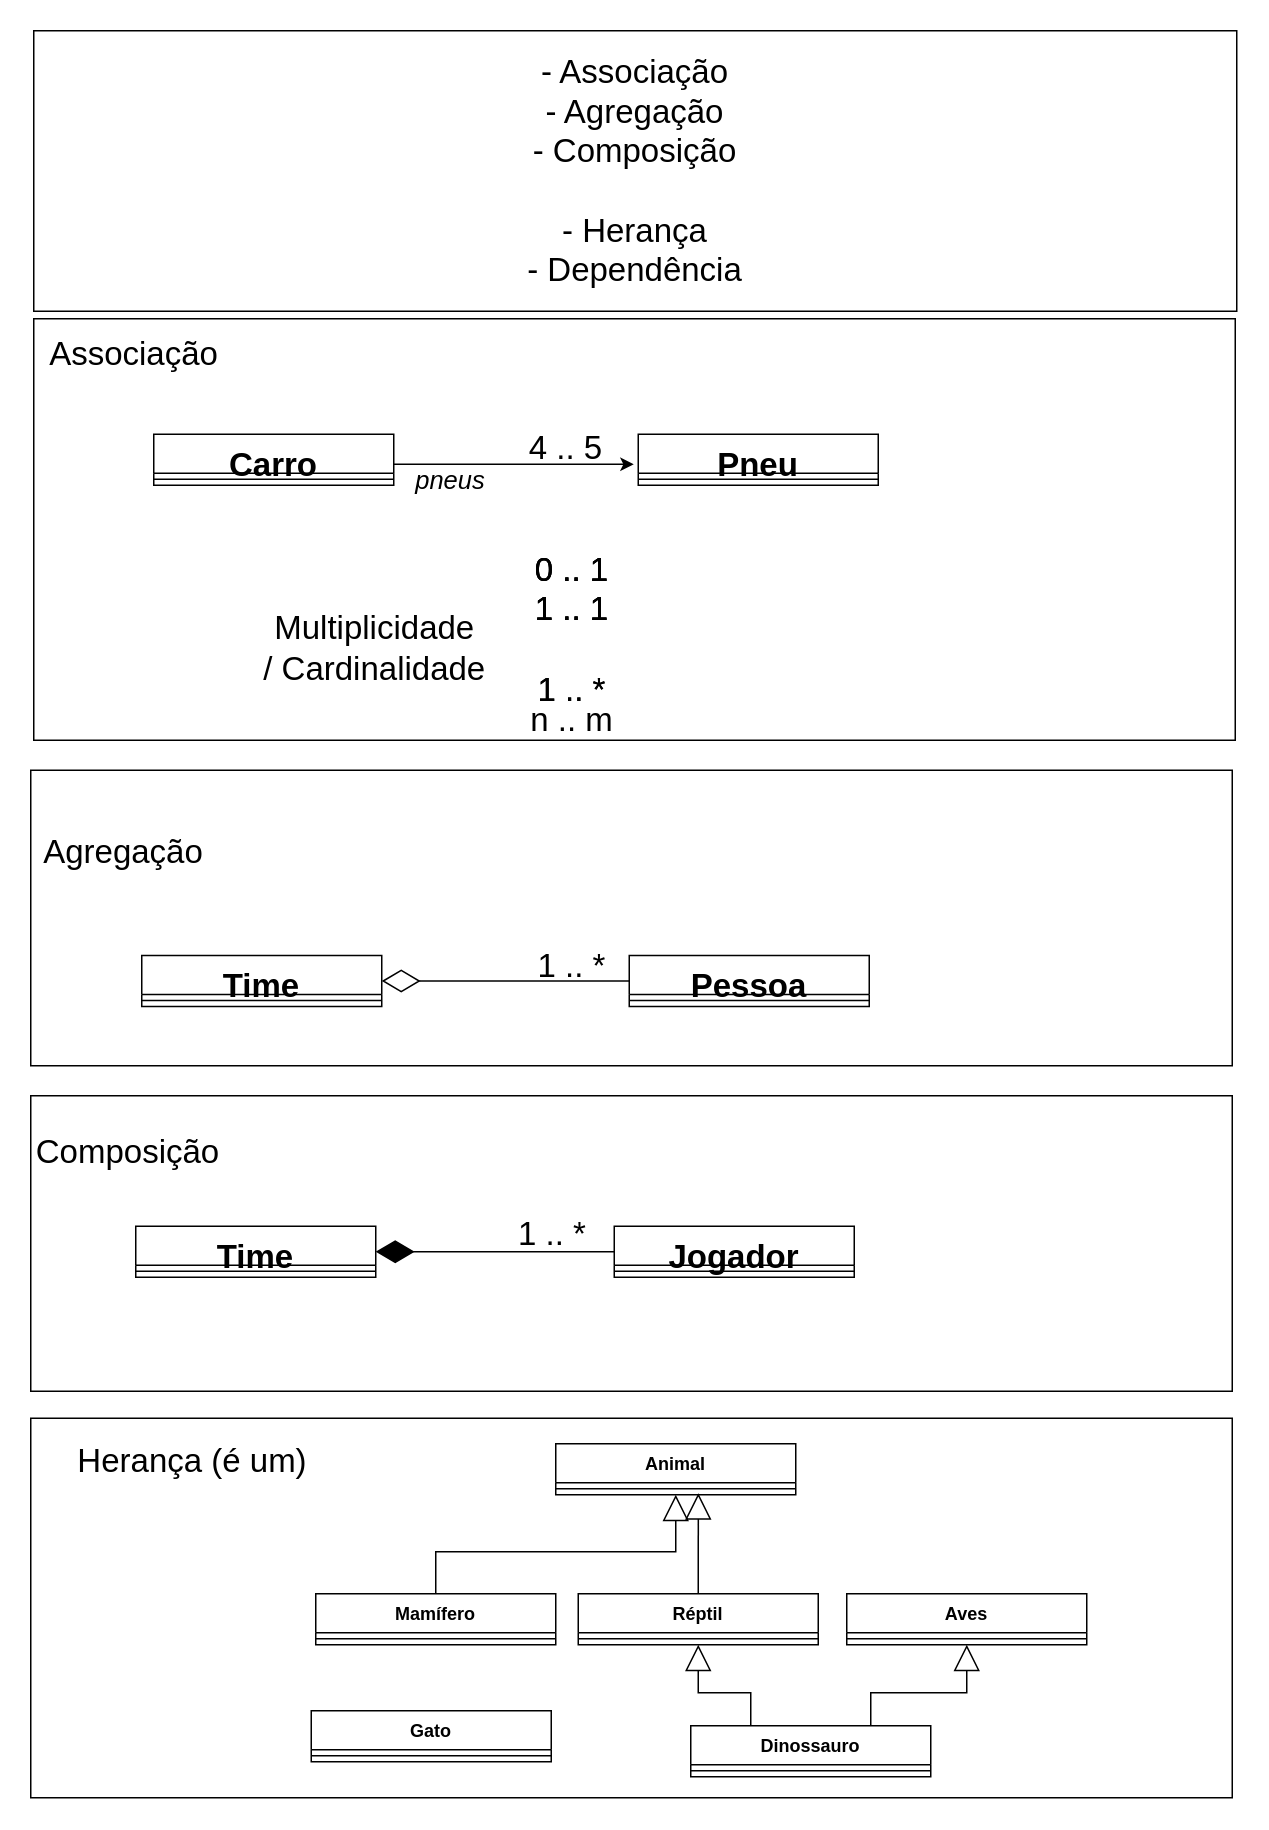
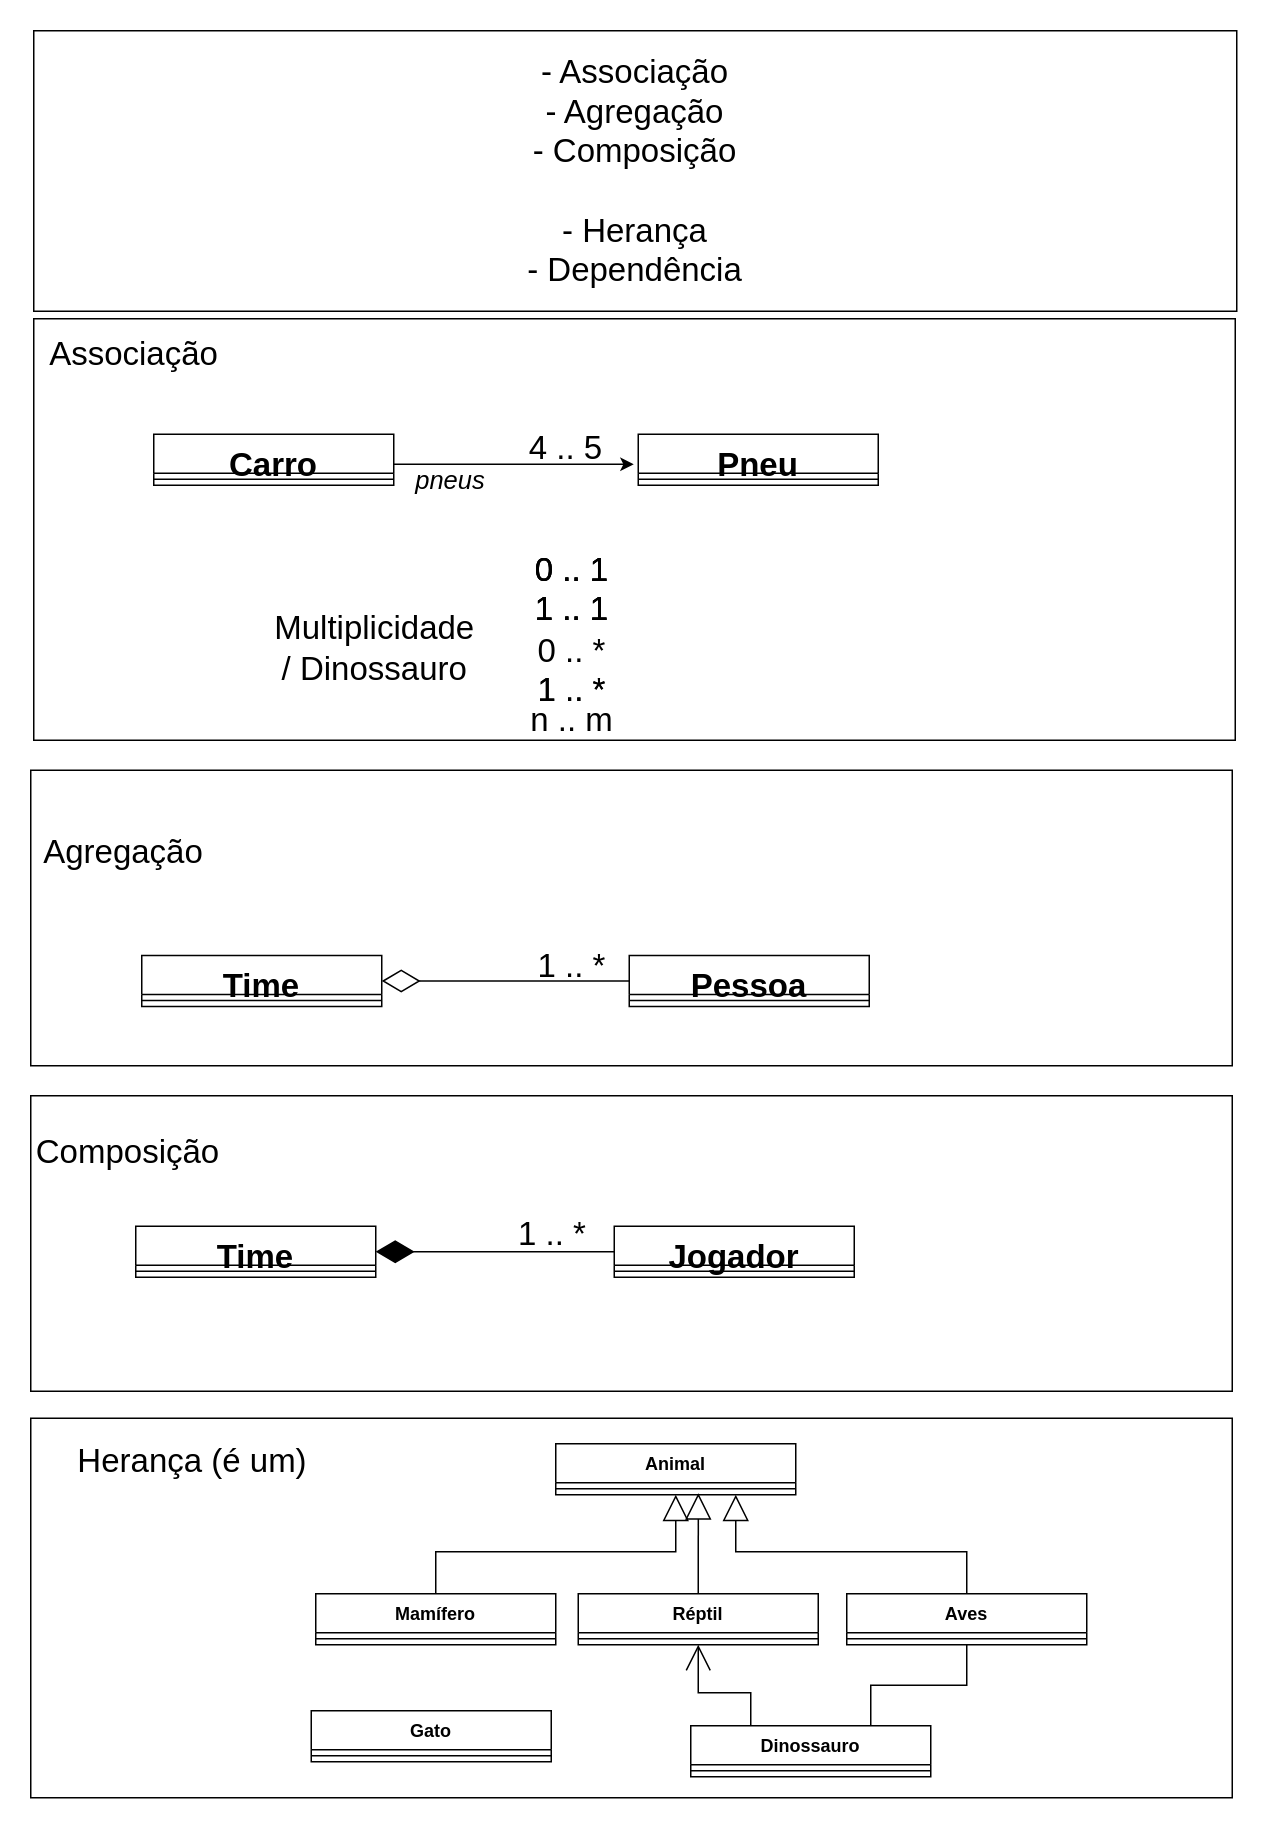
  <mxCell id="0" />
  <mxCell id="1" parent="0" />
  <mxCell id="2" value="- Associação&lt;br&gt;- Agregação&lt;br&gt;- Composição&lt;br&gt;&lt;br&gt;- Herança&lt;br&gt;- Dependência" style="rounded=0;whiteSpace=wrap;html=1;fontSize=22;" parent="1" vertex="1"><mxGeometry x="22" y="20" width="802" height="187" as="geometry" /></mxCell>
  <mxCell id="3" value="" style="rounded=0;whiteSpace=wrap;html=1;fontSize=22;" parent="1" vertex="1"><mxGeometry x="22" y="212" width="801" height="281" as="geometry" /></mxCell>
  <mxCell id="4" value="Associação" style="text;html=1;strokeColor=none;fillColor=none;align=center;verticalAlign=middle;whiteSpace=wrap;rounded=0;fontSize=22;" parent="1" vertex="1"><mxGeometry x="69" y="226" width="40" height="20" as="geometry" /></mxCell>
  <mxCell id="5" value="Carro" style="swimlane;fontStyle=1;align=center;verticalAlign=top;childLayout=stackLayout;horizontal=1;startSize=26;horizontalStack=0;resizeParent=1;resizeParentMax=0;resizeLast=0;collapsible=1;marginBottom=0;fontSize=22;" parent="1" vertex="1"><mxGeometry x="102" y="289" width="160" height="34" as="geometry" /></mxCell>
  <mxCell id="6" value="" style="line;strokeWidth=1;fillColor=none;align=left;verticalAlign=middle;spacingTop=-1;spacingLeft=3;spacingRight=3;rotatable=0;labelPosition=right;points=[];portConstraint=eastwest;" parent="5" vertex="1"><mxGeometry y="26" width="160" height="8" as="geometry" /></mxCell>
  <mxCell id="7" value="Pneu" style="swimlane;fontStyle=1;align=center;verticalAlign=top;childLayout=stackLayout;horizontal=1;startSize=26;horizontalStack=0;resizeParent=1;resizeParentMax=0;resizeLast=0;collapsible=1;marginBottom=0;fontSize=22;" parent="1" vertex="1"><mxGeometry x="425" y="289" width="160" height="34" as="geometry" /></mxCell>
  <mxCell id="8" value="" style="line;strokeWidth=1;fillColor=none;align=left;verticalAlign=middle;spacingTop=-1;spacingLeft=3;spacingRight=3;rotatable=0;labelPosition=right;points=[];portConstraint=eastwest;" parent="7" vertex="1"><mxGeometry y="26" width="160" height="8" as="geometry" /></mxCell>
  <mxCell id="9" value="" style="endArrow=classic;html=1;edgeStyle=orthogonalEdgeStyle;fontSize=22;endFill=1;" parent="1" edge="1"><mxGeometry relative="1" as="geometry"><mxPoint x="262" y="309" as="sourcePoint" /><mxPoint x="422" y="309" as="targetPoint" /></mxGeometry></mxCell>
  <mxCell id="10" value="4 .. 5" style="text;html=1;strokeColor=none;fillColor=none;align=center;verticalAlign=middle;whiteSpace=wrap;rounded=0;fontSize=22;" parent="1" vertex="1"><mxGeometry x="339" y="289" width="76" height="20" as="geometry" /></mxCell>
+ <mxCell id="11" value="0 .. *" style="text;html=1;strokeColor=none;fillColor=none;align=center;verticalAlign=middle;whiteSpace=wrap;rounded=0;fontSize=22;" parent="1" vertex="1"><mxGeometry x="343" y="424" width="76" height="20" as="geometry" /></mxCell>
  <mxCell id="12" value="1 .. 1" style="text;html=1;strokeColor=none;fillColor=none;align=center;verticalAlign=middle;whiteSpace=wrap;rounded=0;fontSize=22;" parent="1" vertex="1"><mxGeometry x="343" y="396" width="76" height="20" as="geometry" /></mxCell>
  <mxCell id="13" value="0 .. 1" style="text;html=1;strokeColor=none;fillColor=none;align=center;verticalAlign=middle;whiteSpace=wrap;rounded=0;fontSize=22;" parent="1" vertex="1"><mxGeometry x="343" y="370" width="76" height="20" as="geometry" /></mxCell>
  <mxCell id="14" value="1 .. *" style="text;html=1;strokeColor=none;fillColor=none;align=center;verticalAlign=middle;whiteSpace=wrap;rounded=0;fontSize=22;" parent="1" vertex="1"><mxGeometry x="343" y="450" width="76" height="20" as="geometry" /></mxCell>
  <mxCell id="15" value="n .. m" style="text;html=1;strokeColor=none;fillColor=none;align=center;verticalAlign=middle;whiteSpace=wrap;rounded=0;fontSize=22;" parent="1" vertex="1"><mxGeometry x="343" y="470" width="76" height="20" as="geometry" /></mxCell>
- <mxCell id="16" value="Multiplicidade&lt;br&gt;/ Cardinalidade" style="text;html=1;strokeColor=none;fillColor=none;align=center;verticalAlign=middle;whiteSpace=wrap;rounded=0;fontSize=22;" parent="1" vertex="1"><mxGeometry x="160" y="403" width="179" height="57" as="geometry" /></mxCell>
+ <mxCell id="16" value="Multiplicidade&lt;br&gt;/ Dinossauro" style="text;html=1;strokeColor=none;fillColor=none;align=center;verticalAlign=middle;whiteSpace=wrap;rounded=0;fontSize=22;" parent="1" vertex="1"><mxGeometry x="160" y="403" width="179" height="57" as="geometry" /></mxCell>
  <mxCell id="17" value="0 .. 1" style="text;html=1;strokeColor=none;fillColor=none;align=center;verticalAlign=middle;whiteSpace=wrap;rounded=0;fontSize=22;" parent="1" vertex="1"><mxGeometry x="343" y="370" width="76" height="20" as="geometry" /></mxCell>
  <mxCell id="18" value="1 .. 1" style="text;html=1;strokeColor=none;fillColor=none;align=center;verticalAlign=middle;whiteSpace=wrap;rounded=0;fontSize=22;" parent="1" vertex="1"><mxGeometry x="343" y="396" width="76" height="20" as="geometry" /></mxCell>
  <mxCell id="19" value="0 .. 1" style="text;html=1;strokeColor=none;fillColor=none;align=center;verticalAlign=middle;whiteSpace=wrap;rounded=0;fontSize=22;" parent="1" vertex="1"><mxGeometry x="343" y="370" width="76" height="20" as="geometry" /></mxCell>
  <mxCell id="20" value="1 .. 1" style="text;html=1;strokeColor=none;fillColor=none;align=center;verticalAlign=middle;whiteSpace=wrap;rounded=0;fontSize=22;" parent="1" vertex="1"><mxGeometry x="343" y="396" width="76" height="20" as="geometry" /></mxCell>
  <mxCell id="21" value="1 .. *" style="text;html=1;strokeColor=none;fillColor=none;align=center;verticalAlign=middle;whiteSpace=wrap;rounded=0;fontSize=22;" parent="1" vertex="1"><mxGeometry x="343" y="450" width="76" height="20" as="geometry" /></mxCell>
  <mxCell id="22" value="" style="rounded=0;whiteSpace=wrap;html=1;fontSize=22;" parent="1" vertex="1"><mxGeometry x="20" y="513" width="801" height="197" as="geometry" /></mxCell>
  <mxCell id="23" value="Agregação" style="text;html=1;strokeColor=none;fillColor=none;align=center;verticalAlign=middle;whiteSpace=wrap;rounded=0;fontSize=22;" parent="1" vertex="1"><mxGeometry x="62" y="558" width="40" height="20" as="geometry" /></mxCell>
  <mxCell id="24" style="edgeStyle=orthogonalEdgeStyle;rounded=0;orthogonalLoop=1;jettySize=auto;html=1;exitX=0;exitY=0.5;exitDx=0;exitDy=0;endArrow=diamondThin;endFill=0;fontSize=22;entryX=1;entryY=0.5;entryDx=0;entryDy=0;endSize=23;" parent="1" source="25" target="27" edge="1"><mxGeometry relative="1" as="geometry" /></mxCell>
  <mxCell id="25" value="Pessoa" style="swimlane;fontStyle=1;align=center;verticalAlign=top;childLayout=stackLayout;horizontal=1;startSize=26;horizontalStack=0;resizeParent=1;resizeParentMax=0;resizeLast=0;collapsible=1;marginBottom=0;fontSize=22;" parent="1" vertex="1"><mxGeometry x="419" y="636.5" width="160" height="34" as="geometry" /></mxCell>
  <mxCell id="26" value="" style="line;strokeWidth=1;fillColor=none;align=left;verticalAlign=middle;spacingTop=-1;spacingLeft=3;spacingRight=3;rotatable=0;labelPosition=right;points=[];portConstraint=eastwest;" parent="25" vertex="1"><mxGeometry y="26" width="160" height="8" as="geometry" /></mxCell>
  <mxCell id="27" value="Time" style="swimlane;fontStyle=1;align=center;verticalAlign=top;childLayout=stackLayout;horizontal=1;startSize=26;horizontalStack=0;resizeParent=1;resizeParentMax=0;resizeLast=0;collapsible=1;marginBottom=0;fontSize=22;" parent="1" vertex="1"><mxGeometry x="94" y="636.5" width="160" height="34" as="geometry" /></mxCell>
  <mxCell id="28" value="" style="line;strokeWidth=1;fillColor=none;align=left;verticalAlign=middle;spacingTop=-1;spacingLeft=3;spacingRight=3;rotatable=0;labelPosition=right;points=[];portConstraint=eastwest;" parent="27" vertex="1"><mxGeometry y="26" width="160" height="8" as="geometry" /></mxCell>
  <mxCell id="29" value="1 .. *" style="text;html=1;strokeColor=none;fillColor=none;align=center;verticalAlign=middle;whiteSpace=wrap;rounded=0;fontSize=22;" parent="1" vertex="1"><mxGeometry x="343" y="634" width="76" height="20" as="geometry" /></mxCell>
  <mxCell id="30" value="" style="rounded=0;whiteSpace=wrap;html=1;fontSize=22;" parent="1" vertex="1"><mxGeometry x="20" y="730" width="801" height="197" as="geometry" /></mxCell>
  <mxCell id="31" value="Composição" style="text;html=1;strokeColor=none;fillColor=none;align=center;verticalAlign=middle;whiteSpace=wrap;rounded=0;fontSize=22;" parent="1" vertex="1"><mxGeometry x="65" y="758" width="40" height="20" as="geometry" /></mxCell>
  <mxCell id="32" value="Time" style="swimlane;fontStyle=1;align=center;verticalAlign=top;childLayout=stackLayout;horizontal=1;startSize=26;horizontalStack=0;resizeParent=1;resizeParentMax=0;resizeLast=0;collapsible=1;marginBottom=0;fontSize=22;" parent="1" vertex="1"><mxGeometry x="90" y="817" width="160" height="34" as="geometry" /></mxCell>
  <mxCell id="33" value="" style="line;strokeWidth=1;fillColor=none;align=left;verticalAlign=middle;spacingTop=-1;spacingLeft=3;spacingRight=3;rotatable=0;labelPosition=right;points=[];portConstraint=eastwest;" parent="32" vertex="1"><mxGeometry y="26" width="160" height="8" as="geometry" /></mxCell>
  <mxCell id="34" style="edgeStyle=orthogonalEdgeStyle;rounded=0;orthogonalLoop=1;jettySize=auto;html=1;exitX=0;exitY=0.5;exitDx=0;exitDy=0;entryX=1;entryY=0.5;entryDx=0;entryDy=0;endArrow=diamondThin;endFill=1;endSize=23;fontSize=22;" parent="1" source="35" target="32" edge="1"><mxGeometry relative="1" as="geometry" /></mxCell>
  <mxCell id="35" value="Jogador" style="swimlane;fontStyle=1;align=center;verticalAlign=top;childLayout=stackLayout;horizontal=1;startSize=26;horizontalStack=0;resizeParent=1;resizeParentMax=0;resizeLast=0;collapsible=1;marginBottom=0;fontSize=22;" parent="1" vertex="1"><mxGeometry x="409" y="817" width="160" height="34" as="geometry" /></mxCell>
  <mxCell id="36" value="" style="line;strokeWidth=1;fillColor=none;align=left;verticalAlign=middle;spacingTop=-1;spacingLeft=3;spacingRight=3;rotatable=0;labelPosition=right;points=[];portConstraint=eastwest;" parent="35" vertex="1"><mxGeometry y="26" width="160" height="8" as="geometry" /></mxCell>
  <mxCell id="37" value="1 .. *" style="text;html=1;strokeColor=none;fillColor=none;align=center;verticalAlign=middle;whiteSpace=wrap;rounded=0;fontSize=22;" parent="1" vertex="1"><mxGeometry x="330" y="813" width="76" height="20" as="geometry" /></mxCell>
  <mxCell id="38" value="&lt;i&gt;&lt;font style=&quot;font-size: 17px&quot;&gt;pneus&lt;/font&gt;&lt;/i&gt;" style="text;html=1;strokeColor=none;fillColor=none;align=center;verticalAlign=middle;whiteSpace=wrap;rounded=0;fontSize=22;" parent="1" vertex="1"><mxGeometry x="262" y="309" width="76" height="20" as="geometry" /></mxCell>
  <mxCell id="39" value="" style="rounded=0;whiteSpace=wrap;html=1;fontSize=22;" vertex="1" parent="1"><mxGeometry x="20" y="945" width="801" height="253" as="geometry" /></mxCell>
  <mxCell id="40" value="Herança (é um)" style="text;html=1;strokeColor=none;fillColor=none;align=center;verticalAlign=middle;whiteSpace=wrap;rounded=0;fontSize=22;" vertex="1" parent="1"><mxGeometry x="45" y="964" width="166" height="20" as="geometry" /></mxCell>
  <mxCell id="41" value="Animal" style="swimlane;fontStyle=1;align=center;verticalAlign=top;childLayout=stackLayout;horizontal=1;startSize=26;horizontalStack=0;resizeParent=1;resizeParentMax=0;resizeLast=0;collapsible=1;marginBottom=0;" vertex="1" parent="1"><mxGeometry x="370" y="962" width="160" height="34" as="geometry" /></mxCell>
  <mxCell id="42" value="" style="line;strokeWidth=1;fillColor=none;align=left;verticalAlign=middle;spacingTop=-1;spacingLeft=3;spacingRight=3;rotatable=0;labelPosition=right;points=[];portConstraint=eastwest;" vertex="1" parent="41"><mxGeometry y="26" width="160" height="8" as="geometry" /></mxCell>
  <mxCell id="43" style="edgeStyle=orthogonalEdgeStyle;rounded=0;orthogonalLoop=1;jettySize=auto;html=1;exitX=0.5;exitY=0;exitDx=0;exitDy=0;entryX=0.5;entryY=1;entryDx=0;entryDy=0;endArrow=block;endFill=0;strokeWidth=1;endSize=15;" edge="1" parent="1" source="44" target="41"><mxGeometry relative="1" as="geometry" /></mxCell>
  <mxCell id="44" value="Mamífero" style="swimlane;fontStyle=1;align=center;verticalAlign=top;childLayout=stackLayout;horizontal=1;startSize=26;horizontalStack=0;resizeParent=1;resizeParentMax=0;resizeLast=0;collapsible=1;marginBottom=0;" vertex="1" parent="1"><mxGeometry x="210" y="1062" width="160" height="34" as="geometry" /></mxCell>
  <mxCell id="45" value="" style="line;strokeWidth=1;fillColor=none;align=left;verticalAlign=middle;spacingTop=-1;spacingLeft=3;spacingRight=3;rotatable=0;labelPosition=right;points=[];portConstraint=eastwest;" vertex="1" parent="44"><mxGeometry y="26" width="160" height="8" as="geometry" /></mxCell>
  <mxCell id="46" value="Gato" style="swimlane;fontStyle=1;align=center;verticalAlign=top;childLayout=stackLayout;horizontal=1;startSize=26;horizontalStack=0;resizeParent=1;resizeParentMax=0;resizeLast=0;collapsible=1;marginBottom=0;" vertex="1" parent="1"><mxGeometry x="207" y="1140" width="160" height="34" as="geometry" /></mxCell>
  <mxCell id="47" value="" style="line;strokeWidth=1;fillColor=none;align=left;verticalAlign=middle;spacingTop=-1;spacingLeft=3;spacingRight=3;rotatable=0;labelPosition=right;points=[];portConstraint=eastwest;" vertex="1" parent="46"><mxGeometry y="26" width="160" height="8" as="geometry" /></mxCell>
  <mxCell id="48" style="edgeStyle=orthogonalEdgeStyle;rounded=0;orthogonalLoop=1;jettySize=auto;html=1;exitX=0.5;exitY=0;exitDx=0;exitDy=0;endArrow=block;endFill=0;endSize=15;strokeWidth=1;entryX=0.594;entryY=0.875;entryDx=0;entryDy=0;entryPerimeter=0;" edge="1" parent="1" source="49" target="42"><mxGeometry relative="1" as="geometry"><mxPoint x="369" y="1005" as="targetPoint" /></mxGeometry></mxCell>
  <mxCell id="49" value="Réptil" style="swimlane;fontStyle=1;align=center;verticalAlign=top;childLayout=stackLayout;horizontal=1;startSize=26;horizontalStack=0;resizeParent=1;resizeParentMax=0;resizeLast=0;collapsible=1;marginBottom=0;" vertex="1" parent="1"><mxGeometry x="385" y="1062" width="160" height="34" as="geometry" /></mxCell>
  <mxCell id="50" value="" style="line;strokeWidth=1;fillColor=none;align=left;verticalAlign=middle;spacingTop=-1;spacingLeft=3;spacingRight=3;rotatable=0;labelPosition=right;points=[];portConstraint=eastwest;" vertex="1" parent="49"><mxGeometry y="26" width="160" height="8" as="geometry" /></mxCell>
- <mxCell id="51" style="edgeStyle=orthogonalEdgeStyle;rounded=0;orthogonalLoop=1;jettySize=auto;html=1;exitX=0.25;exitY=0;exitDx=0;exitDy=0;entryX=0.5;entryY=1;entryDx=0;entryDy=0;endArrow=block;endFill=0;endSize=15;strokeWidth=1;" edge="1" parent="1" source="53" target="49"><mxGeometry relative="1" as="geometry" /></mxCell>
- <mxCell id="52" style="edgeStyle=orthogonalEdgeStyle;rounded=0;orthogonalLoop=1;jettySize=auto;html=1;exitX=0.75;exitY=0;exitDx=0;exitDy=0;entryX=0.5;entryY=1;entryDx=0;entryDy=0;endArrow=block;endFill=0;endSize=15;strokeWidth=1;" edge="1" parent="1" source="53" target="56"><mxGeometry relative="1" as="geometry" /></mxCell>
+ <mxCell id="51" style="edgeStyle=orthogonalEdgeStyle;rounded=0;orthogonalLoop=1;jettySize=auto;html=1;exitX=0.25;exitY=0;exitDx=0;exitDy=0;entryX=0.5;entryY=1;entryDx=0;entryDy=0;endArrow=open;endFill=0;endSize=15;strokeWidth=1;" edge="1" parent="1" source="53" target="49"><mxGeometry relative="1" as="geometry" /></mxCell>
+ <mxCell id="52" style="edgeStyle=orthogonalEdgeStyle;rounded=0;orthogonalLoop=1;jettySize=auto;html=1;exitX=0.75;exitY=0;exitDx=0;exitDy=0;entryX=0.5;entryY=1;entryDx=0;entryDy=0;endArrow=none;endFill=0;endSize=15;strokeWidth=1;" edge="1" parent="1" source="53" target="56"><mxGeometry relative="1" as="geometry" /></mxCell>
  <mxCell id="53" value="Dinossauro" style="swimlane;fontStyle=1;align=center;verticalAlign=top;childLayout=stackLayout;horizontal=1;startSize=26;horizontalStack=0;resizeParent=1;resizeParentMax=0;resizeLast=0;collapsible=1;marginBottom=0;" vertex="1" parent="1"><mxGeometry x="460" y="1150" width="160" height="34" as="geometry" /></mxCell>
  <mxCell id="54" value="" style="line;strokeWidth=1;fillColor=none;align=left;verticalAlign=middle;spacingTop=-1;spacingLeft=3;spacingRight=3;rotatable=0;labelPosition=right;points=[];portConstraint=eastwest;" vertex="1" parent="53"><mxGeometry y="26" width="160" height="8" as="geometry" /></mxCell>
+ <mxCell id="55" style="edgeStyle=orthogonalEdgeStyle;rounded=0;orthogonalLoop=1;jettySize=auto;html=1;exitX=0.5;exitY=0;exitDx=0;exitDy=0;entryX=0.75;entryY=1;entryDx=0;entryDy=0;endArrow=block;endFill=0;endSize=15;strokeWidth=1;" edge="1" parent="1" source="56" target="41"><mxGeometry relative="1" as="geometry" /></mxCell>
  <mxCell id="56" value="Aves" style="swimlane;fontStyle=1;align=center;verticalAlign=top;childLayout=stackLayout;horizontal=1;startSize=26;horizontalStack=0;resizeParent=1;resizeParentMax=0;resizeLast=0;collapsible=1;marginBottom=0;" vertex="1" parent="1"><mxGeometry x="564" y="1062" width="160" height="34" as="geometry" /></mxCell>
  <mxCell id="57" value="" style="line;strokeWidth=1;fillColor=none;align=left;verticalAlign=middle;spacingTop=-1;spacingLeft=3;spacingRight=3;rotatable=0;labelPosition=right;points=[];portConstraint=eastwest;" vertex="1" parent="56"><mxGeometry y="26" width="160" height="8" as="geometry" /></mxCell>
